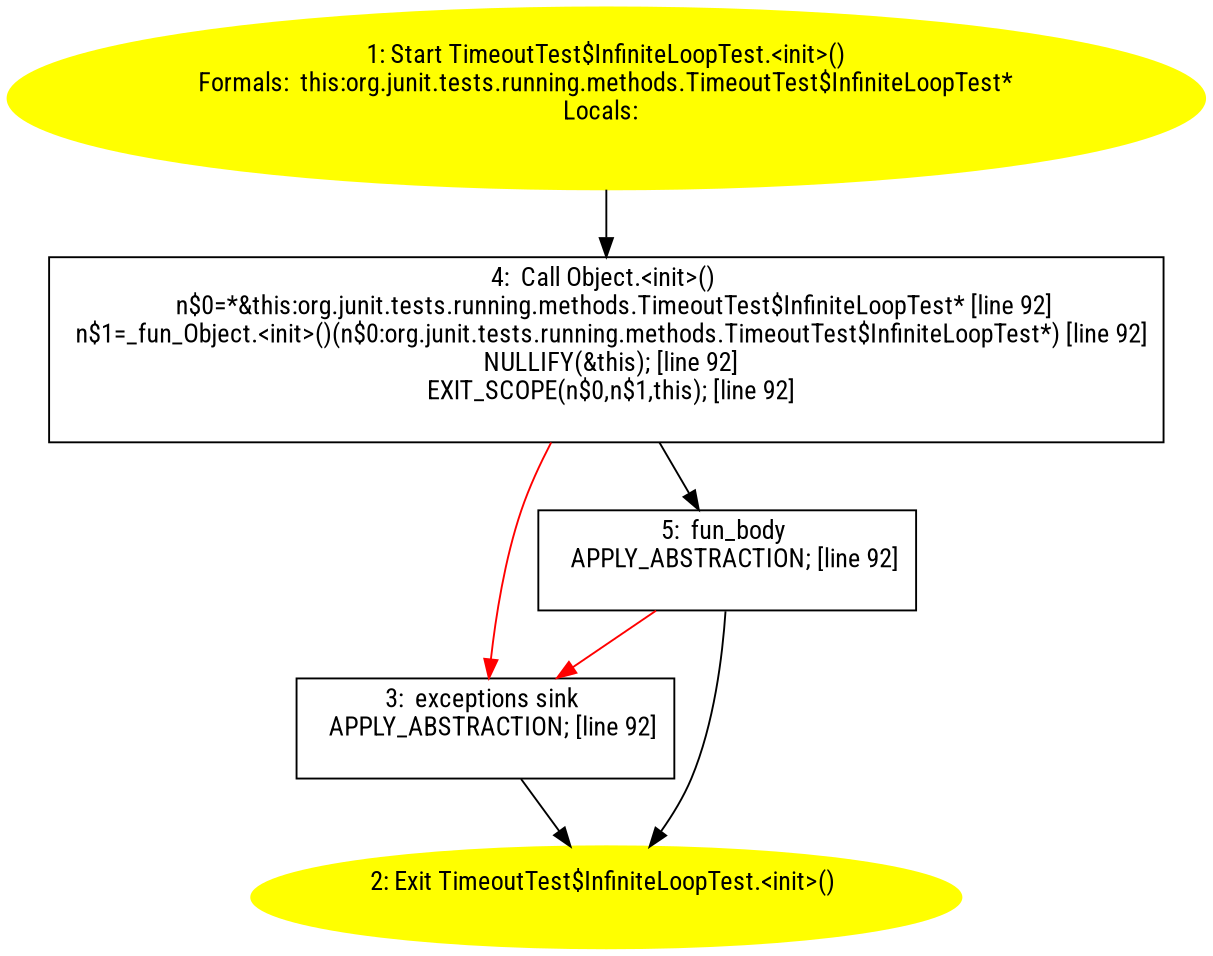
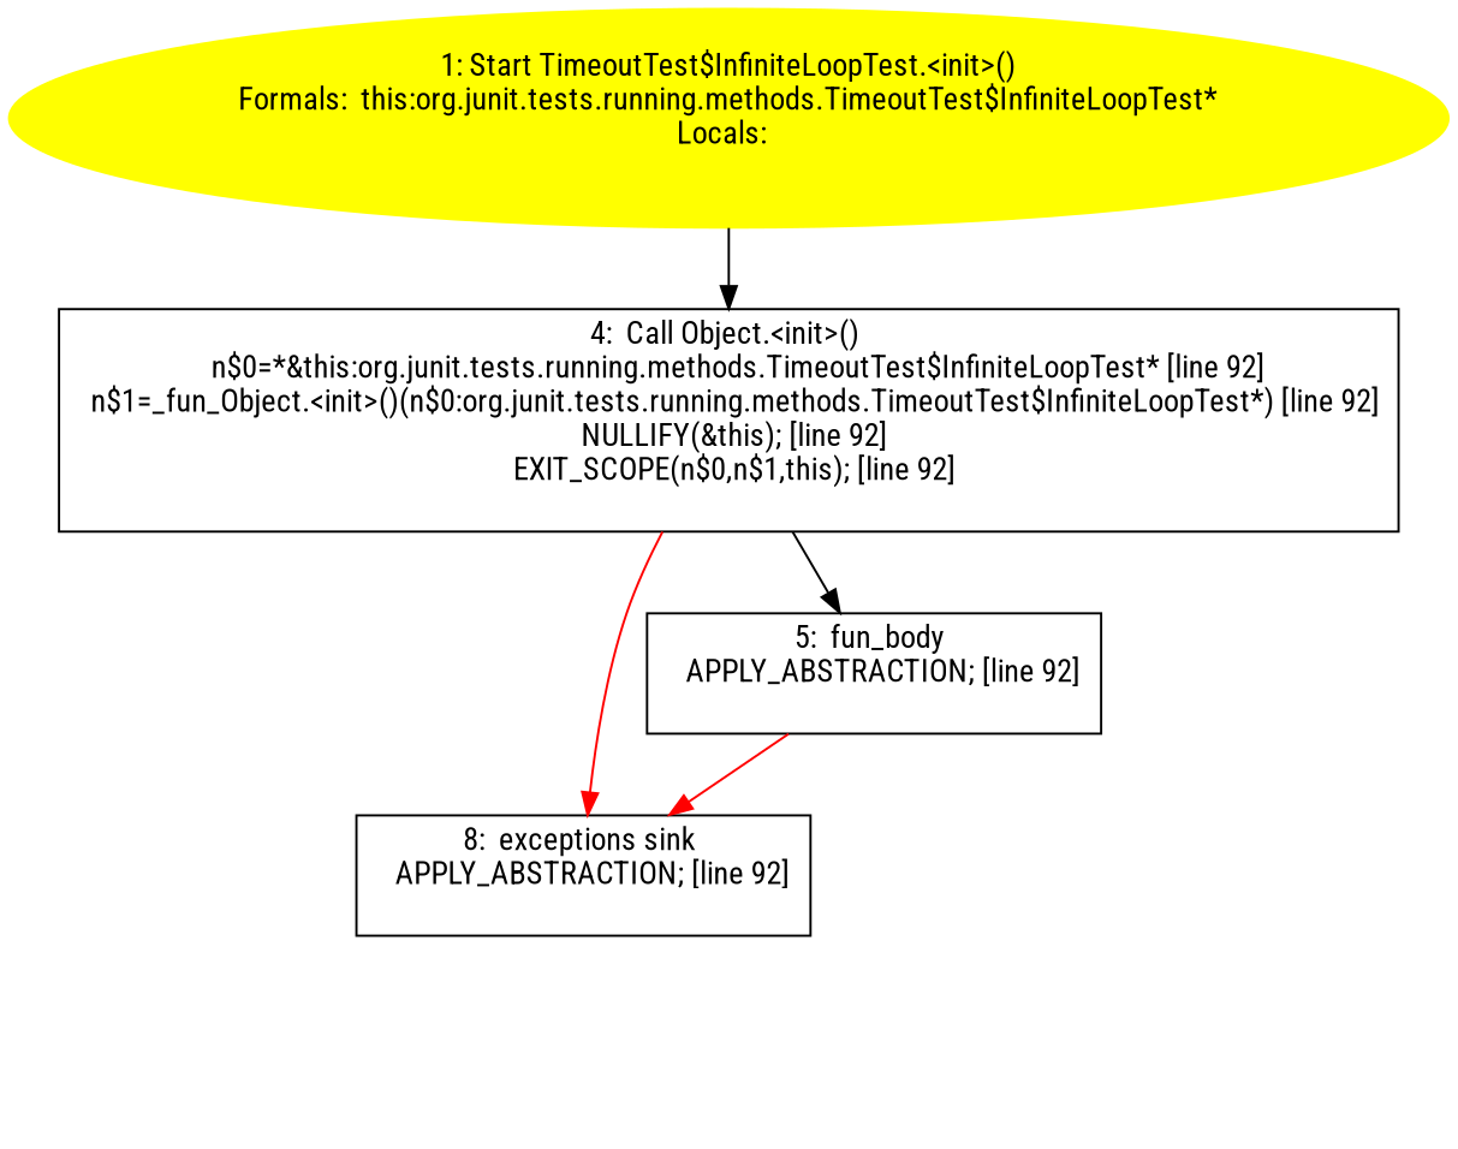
  digraph {
    fontname="Roboto Condensed"
    node [fontname="Roboto Condensed" shape=box]
    edge [fontname="Roboto Condensed"]
    n1 [color=yellow label="1: Start TimeoutTest$InfiniteLoopTest.<init>()\nFormals:  this:org.junit.tests.running.methods.TimeoutTest$InfiniteLoopTest*\nLocals:  \n  " style=filled shape=""]
    n2 [label="4:  Call Object.<init>() \n   n$0=*&this:org.junit.tests.running.methods.TimeoutTest$InfiniteLoopTest* [line 92]\n  n$1=_fun_Object.<init>()(n$0:org.junit.tests.running.methods.TimeoutTest$InfiniteLoopTest*) [line 92]\n  NULLIFY(&this); [line 92]\n  EXIT_SCOPE(n$0,n$1,this); [line 92]\n "]
-   n3 [label="3:  exceptions sink \n   APPLY_ABSTRACTION; [line 92]\n "]
+   n3 [label="8:  exceptions sink \n   APPLY_ABSTRACTION; [line 92]\n "]
    n4 [label="5:  fun_body \n   APPLY_ABSTRACTION; [line 92]\n "]
-   n5 [color=yellow label="2: Exit TimeoutTest$InfiniteLoopTest.<init>() \n  " style=filled shape=""]
    n1 -> n2
    n2 -> n3 [color=red]
    n2 -> n4
-   n3 -> n5
    n4 -> n3 [color=red]
-   n4 -> n5
  }
